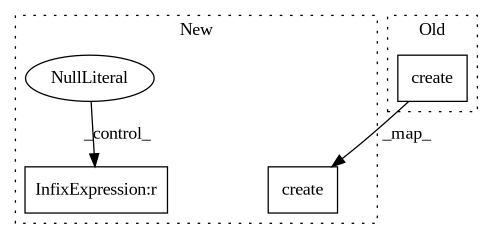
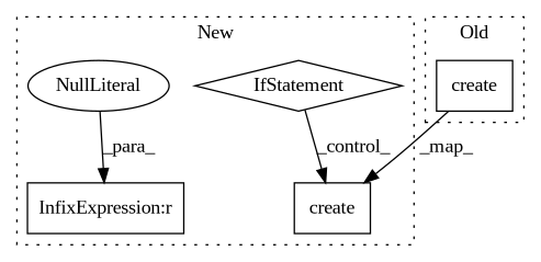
  digraph {
    fontname="Liberation Serif"
    node [a=32 fontname="Liberation Serif" l="7,1" shape=box]
    edge [fontname="Liberation Serif"]
    n1 [label=create s="4129,4139"]
+   n2 [a=25 l="4,2" label=IfStatement s="3771,3792" shape=diamond]
    n3 [a=27 l=4 label="InfixExpression:r" s=3784]
    n4 [a=33 l=4 label=NullLiteral s=3788 shape=ellipse]
    n5 [label=create s="4037,4047"]
    subgraph cluster_1 {
      label=New
      style=dotted
      n1
+     n2
      n3
      n4
    }
    subgraph cluster_2 {
      label=Old
      style=dotted
      n5
    }
-   n4 -> n3 [label=_control_]
+   n2 -> n1 [label=_control_]
+   n4 -> n3 [label=_para_]
    n5 -> n1 [label=_map_]
  }
